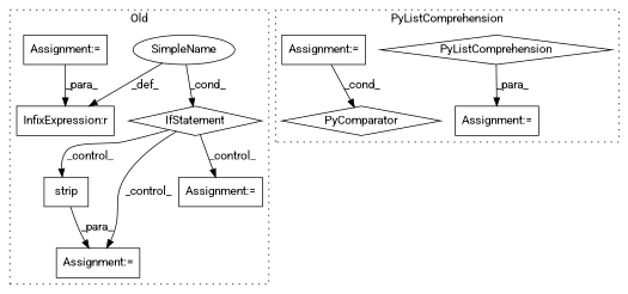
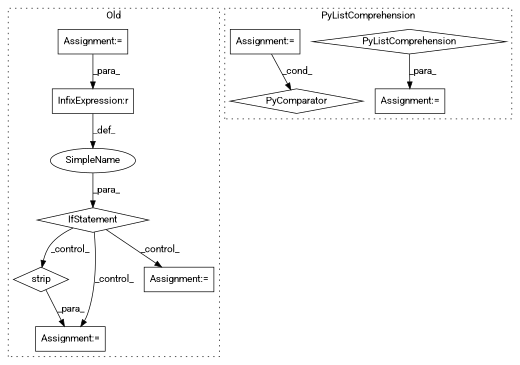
  digraph {
    fontname=Roboto
    node [a=7 fontname=Roboto l=24 s=619 shape=box]
    edge [fontname=Roboto]
-   n1 [a=32 l=7 label=strip s=680]
+   n1 [a=32 l=7 label=strip s=680 shape=diamond]
    n2 [l=1 label="Assignment:=" s=727]
    n3 [a=42 label=SimpleName shape=ellipse l="" s=""]
    n4 [a=25 l="4,3" label=IfStatement s="487,533" shape=diamond]
    n5 [a=27 l=11 label="InfixExpression:r" s=507]
    n6 [l=47 label="Assignment:=" s=891]
    n7 [l=3 label="Assignment:=" s=375]
    n8 [a=109 l=112 label=PyListComprehension s=539 shape=diamond]
    n9 [a=113 label=PyComparator shape=diamond]
    n10 [label="Assignment:="]
    n11 [l=12 label="Assignment:=" s=527]
    subgraph cluster_1 {
      label=Old
      style=dotted
      n1
      n2
      n3
      n4
      n5
      n6
      n7
    }
    subgraph cluster_2 {
      label=PyListComprehension
      style=dotted
      n8
      n9
      n10
      n11
    }
    n1 -> n2 [label=_para_]
-   n3 -> n4 [label=_cond_]
+   n3 -> n4 [label=_para_]
    n4 -> n1 [label=_control_]
    n4 -> n2 [label=_control_]
    n4 -> n6 [label=_control_]
-   n3 -> n5 [label=_def_]
+   n5 -> n3 [label=_def_]
    n7 -> n5 [label=_para_]
    n8 -> n11 [label=_para_]
    n10 -> n9 [label=_cond_]
  }
